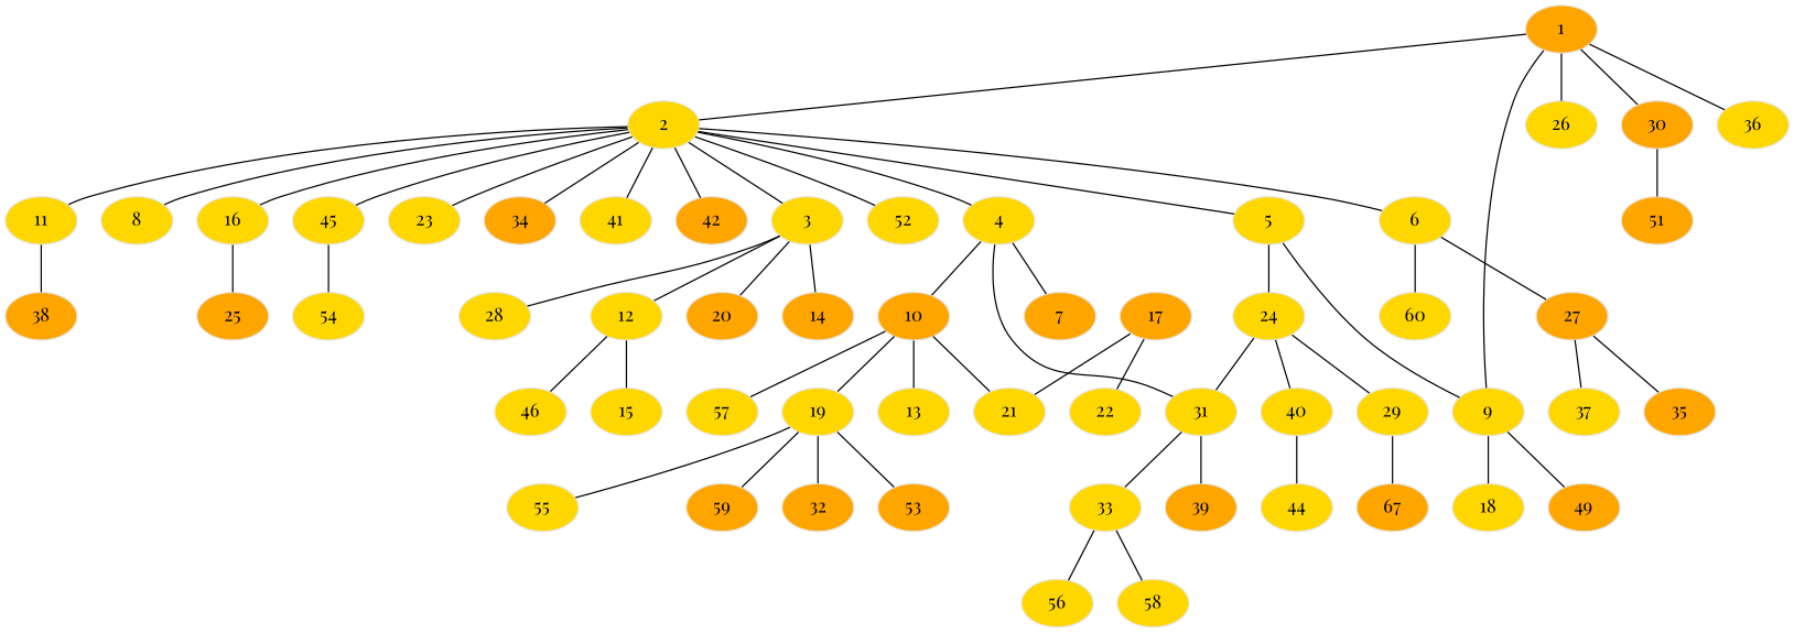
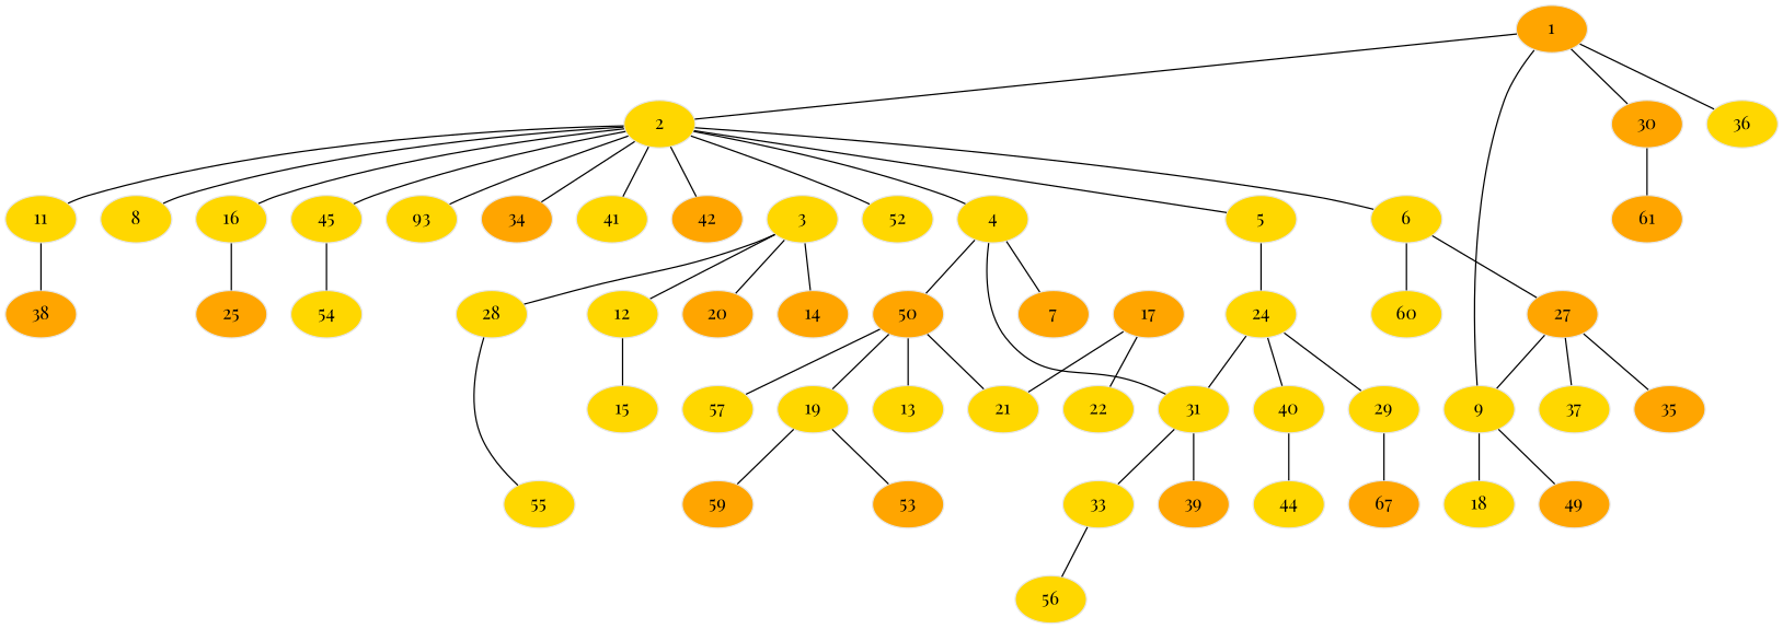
  graph {
    fontname="Playfair Display"
    node [color=gray90 fillcolor=gold fontname="Playfair Display" style=filled]
    edge [fontname="Playfair Display"]
    1 [fillcolor=orange]
    2
    9
-   26
    30 [fillcolor=orange]
    36
    3
    4
    5
    6
    8
    11
    16
-   23
+   23 [label=93]
    34 [fillcolor=orange]
    41
    42 [fillcolor=orange]
    45
    52
    18
    49 [fillcolor=orange]
-   51 [fillcolor=orange]
+   51 [fillcolor=orange label=61]
    12
    14 [fillcolor=orange]
    20 [fillcolor=orange]
    28
    7 [fillcolor=orange]
-   10 [fillcolor=orange]
+   10 [fillcolor=orange label=50]
    31
    24
    27 [fillcolor=orange]
    n32 [label=60]
    38 [fillcolor=orange]
    25 [fillcolor=orange]
    54
    15
-   46
    13
    19
    57
    21
    33
    39 [fillcolor=orange]
    29
    40
    35 [fillcolor=orange]
    37
    17 [fillcolor=orange]
    22
-   32 [fillcolor=orange]
    53 [fillcolor=orange]
    55
    59 [fillcolor=orange]
    n54 [fillcolor=orange label=67]
    44
    56
-   58
    1 -- 2
    1 -- 9
-   1 -- 26
    1 -- 30
    1 -- 36
-   2 -- 3
    2 -- 4
    2 -- 5
    2 -- 6
    2 -- 8
    2 -- 11
    2 -- 16
    2 -- 23
    2 -- 34
    2 -- 41
    2 -- 42
    2 -- 45
    2 -- 52
    9 -- 18
    9 -- 49
    30 -- 51
    3 -- 12
    3 -- 14
    3 -- 20
    3 -- 28
    4 -- 7
    4 -- 10
    4 -- 31
-   5 -- 9
+   27 -- 9
    5 -- 24
    6 -- 27
    6 -- n32
    11 -- 38
    16 -- 25
    45 -- 54
    12 -- 15
-   12 -- 46
    10 -- 13
    10 -- 19
    10 -- 57
    10 -- 21
    31 -- 33
    31 -- 39
    24 -- 31
    24 -- 29
    24 -- 40
    27 -- 35
    27 -- 37
-   19 -- 32
    19 -- 53
-   19 -- 55
+   28 -- 55
    19 -- 59
    33 -- 56
-   33 -- 58
    29 -- n54
    40 -- 44
    17 -- 21
    17 -- 22
  }
